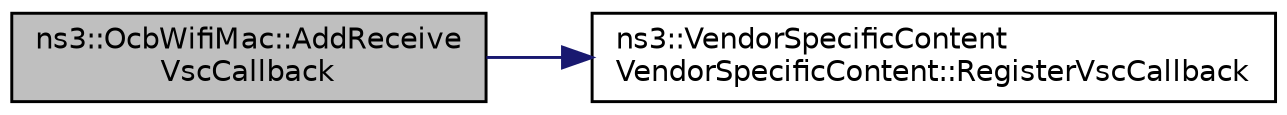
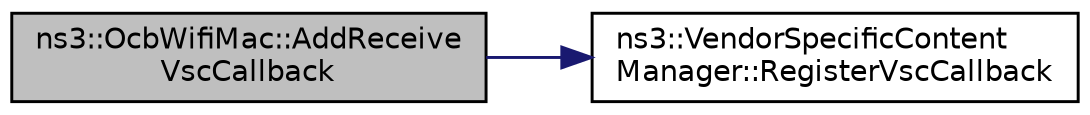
  digraph {
    rankdir=LR
    node [color=black fontname=Helvetica fontsize=10 shape=record style=filled]
    n1 [fillcolor=grey75 fontcolor=black height=0.2 label="ns3::OcbWifiMac::AddReceive\lVscCallback" width=0.4]
-   n2 [fillcolor=white height=0.2 label="ns3::VendorSpecificContent\lVendorSpecificContent::RegisterVscCallback" width=0.4]
+   n2 [fillcolor=white height=0.2 label="ns3::VendorSpecificContent\lManager::RegisterVscCallback" width=0.4]
    n1 -> n2 [color=midnightblue fontname=Helvetica fontsize=10 labelfontname=Helvetica labelfontsize=10 style=solid]
  }
